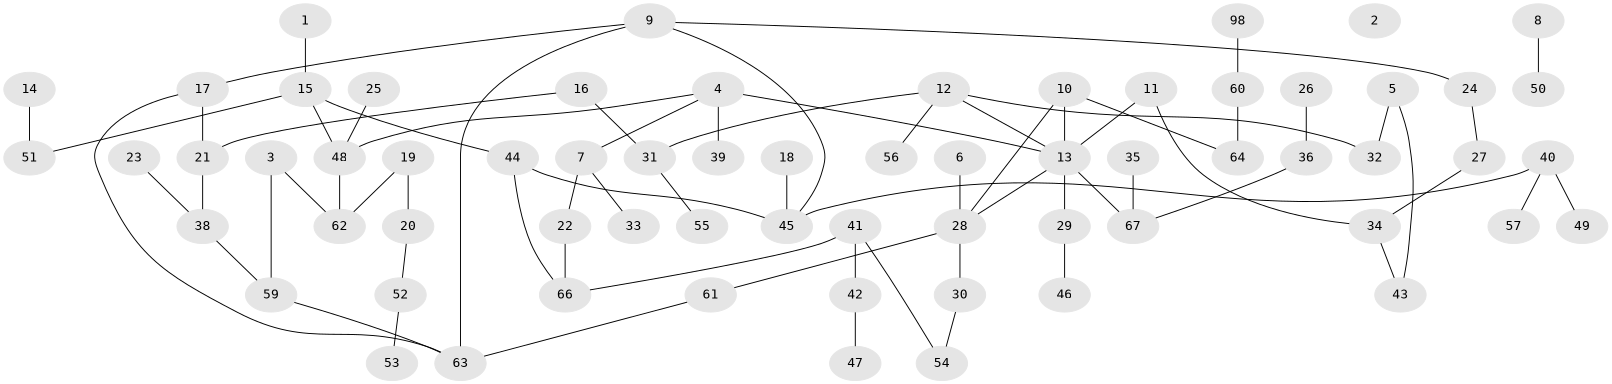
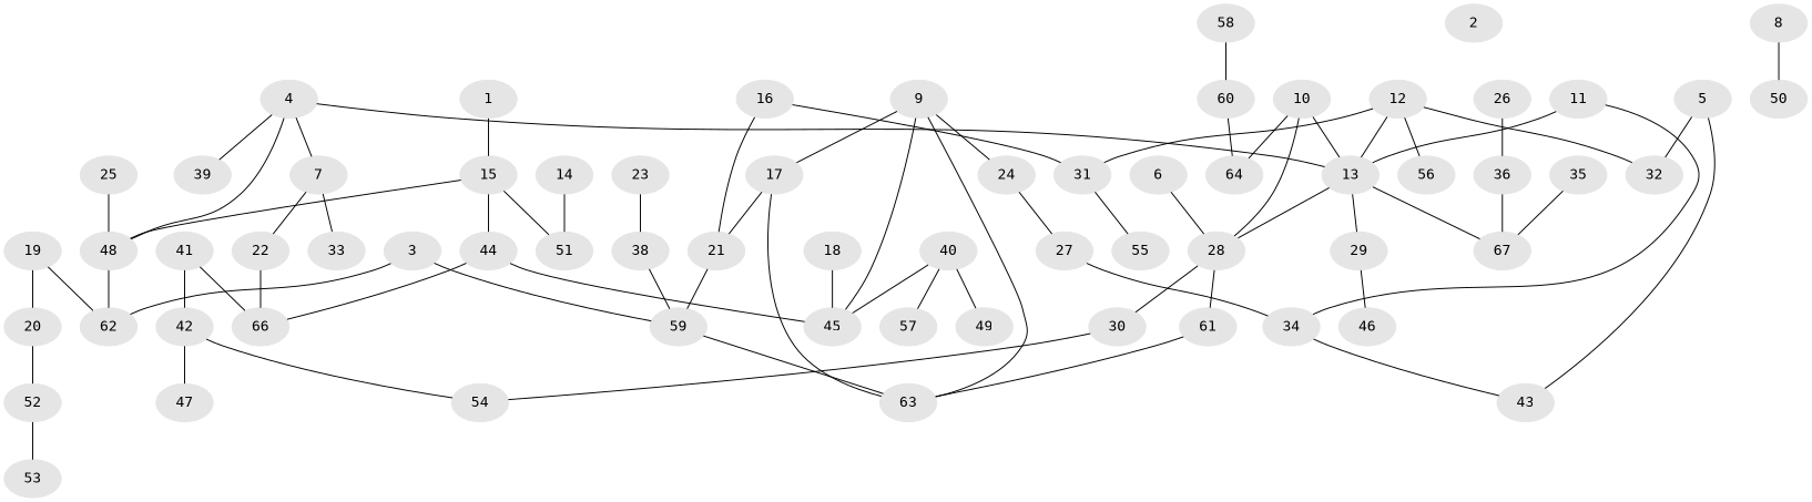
  graph {
    fontname="DejaVu Sans Mono"
    node [color=gray90 fontname="DejaVu Sans Mono" style=filled]
    edge [fontname="DejaVu Sans Mono"]
    1
    15
    48
    51
    44
    2
    3
    59
    62
    63
    4
    7
    13
    39
    22
    33
    28
    29
    n19 [label=67]
    5
    32
    43
    6
    30
    61
    n26 [label=66]
    8
    50
    9
    17
    24
    45
    21
    27
    10
    64
    11
    34
    12
    31
    56
    55
    46
    14
    16
    18
    19
    20
    52
    53
    23
    38
    25
    26
    36
    54
    35
    40
    49
    57
    41
    42
    47
-   58 [label=98]
+   58
    60
    1 -- 15
    15 -- 48
    15 -- 51
    15 -- 44
    48 -- 62
    44 -- n26
    44 -- 45
    3 -- 59
    3 -- 62
    59 -- 63
    4 -- 48
    4 -- 7
    4 -- 13
    4 -- 39
    7 -- 22
    7 -- 33
    13 -- 28
    13 -- 29
    13 -- n19
    22 -- n26
    28 -- 30
    28 -- 61
    29 -- 46
    5 -- 32
    5 -- 43
    6 -- 28
    30 -- 54
    61 -- 63
    8 -- 50
    9 -- 63
    9 -- 17
    9 -- 24
    9 -- 45
    17 -- 63
    17 -- 21
    24 -- 27
-   21 -- 38
+   21 -- 59
    27 -- 34
    10 -- 13
    10 -- 28
    10 -- 64
    11 -- 13
    11 -- 34
    34 -- 43
    12 -- 13
    12 -- 32
    12 -- 31
    12 -- 56
    31 -- 55
    14 -- 51
    16 -- 21
    16 -- 31
    18 -- 45
    19 -- 62
    19 -- 20
    20 -- 52
    52 -- 53
    23 -- 38
    38 -- 59
    25 -- 48
    26 -- 36
    36 -- n19
    35 -- n19
    40 -- 45
    40 -- 49
    40 -- 57
    41 -- n26
-   41 -- 54
+   42 -- 54
    41 -- 42
    42 -- 47
    58 -- 60
    60 -- 64
  }
